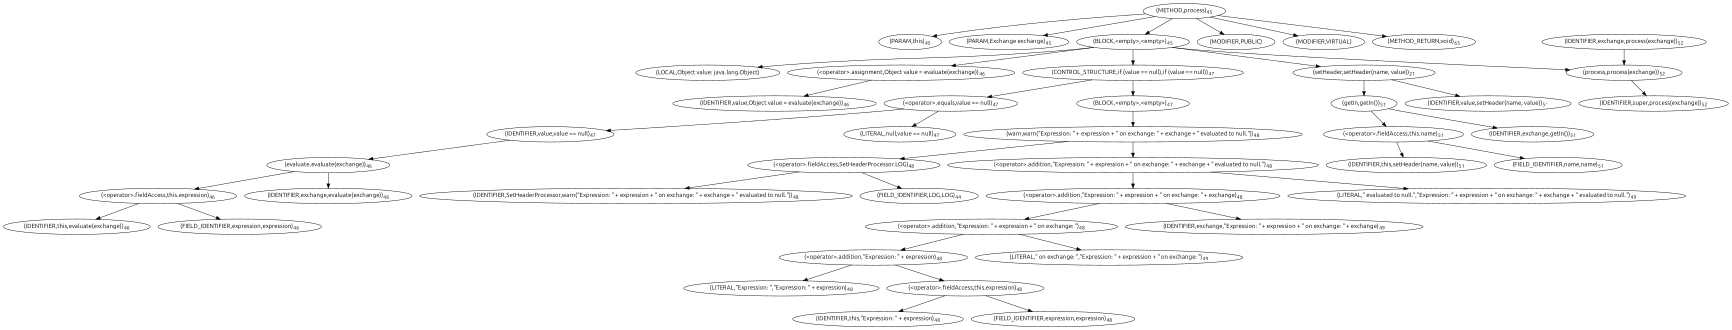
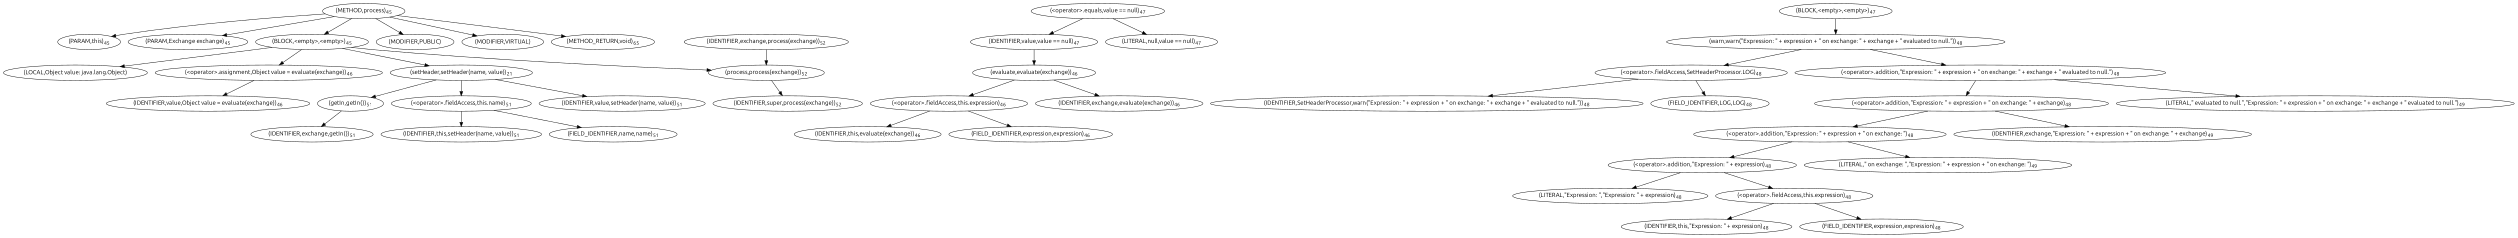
  digraph {
    fontname=Ubuntu
    node [fontname=Ubuntu]
    edge [fontname=Ubuntu]
    n1 [label=<(METHOD,process)<SUB>45</SUB>>]
    n2 [label=<(PARAM,this)<SUB>45</SUB>>]
    n3 [label=<(PARAM,Exchange exchange)<SUB>45</SUB>>]
    n4 [label=<(BLOCK,&lt;empty&gt;,&lt;empty&gt;)<SUB>45</SUB>>]
    n5 [label=<(MODIFIER,PUBLIC)>]
    n6 [label=<(MODIFIER,VIRTUAL)>]
    n7 [label=<(METHOD_RETURN,void)<SUB>65</SUB>>]
    n8 [label=<(LOCAL,Object value: java.lang.Object)>]
    n9 [label=<(&lt;operator&gt;.assignment,Object value = evaluate(exchange))<SUB>46</SUB>>]
-   n10 [label=<(CONTROL_STRUCTURE,if (value == null),if (value == null))<SUB>47</SUB>>]
    n11 [label=<(setHeader,setHeader(name, value))<SUB>21</SUB>>]
    n12 [label=<(process,process(exchange))<SUB>52</SUB>>]
    n13 [label=<(IDENTIFIER,value,Object value = evaluate(exchange))<SUB>46</SUB>>]
    n14 [label=<(&lt;operator&gt;.equals,value == null)<SUB>47</SUB>>]
    n15 [label=<(BLOCK,&lt;empty&gt;,&lt;empty&gt;)<SUB>47</SUB>>]
    n16 [label=<(getIn,getIn())<SUB>51</SUB>>]
    n17 [label=<(&lt;operator&gt;.fieldAccess,this.name)<SUB>51</SUB>>]
    n18 [label=<(IDENTIFIER,value,setHeader(name, value))<SUB>51</SUB>>]
    n19 [label=<(IDENTIFIER,super,process(exchange))<SUB>52</SUB>>]
    n20 [label=<(evaluate,evaluate(exchange))<SUB>46</SUB>>]
    n21 [label=<(&lt;operator&gt;.fieldAccess,this.expression)<SUB>46</SUB>>]
    n22 [label=<(IDENTIFIER,exchange,evaluate(exchange))<SUB>46</SUB>>]
    n23 [label=<(IDENTIFIER,this,evaluate(exchange))<SUB>46</SUB>>]
    n24 [label=<(FIELD_IDENTIFIER,expression,expression)<SUB>46</SUB>>]
    n25 [label=<(IDENTIFIER,value,value == null)<SUB>47</SUB>>]
    n26 [label=<(LITERAL,null,value == null)<SUB>47</SUB>>]
    n27 [label=<(warn,warn(&quot;Expression: &quot; + expression + &quot; on exchange: &quot; + exchange + &quot; evaluated to null.&quot;))<SUB>48</SUB>>]
    n28 [label=<(&lt;operator&gt;.fieldAccess,SetHeaderProcessor.LOG)<SUB>48</SUB>>]
    n29 [label=<(&lt;operator&gt;.addition,&quot;Expression: &quot; + expression + &quot; on exchange: &quot; + exchange + &quot; evaluated to null.&quot;)<SUB>48</SUB>>]
    n30 [label=<(IDENTIFIER,SetHeaderProcessor,warn(&quot;Expression: &quot; + expression + &quot; on exchange: &quot; + exchange + &quot; evaluated to null.&quot;))<SUB>48</SUB>>]
-   n31 [label=<(FIELD_IDENTIFIER,LOG,LOG)<SUB>44</SUB>>]
+   n31 [label=<(FIELD_IDENTIFIER,LOG,LOG)<SUB>48</SUB>>]
    n32 [label=<(&lt;operator&gt;.addition,&quot;Expression: &quot; + expression + &quot; on exchange: &quot; + exchange)<SUB>48</SUB>>]
    n33 [label=<(LITERAL,&quot; evaluated to null.&quot;,&quot;Expression: &quot; + expression + &quot; on exchange: &quot; + exchange + &quot; evaluated to null.&quot;)<SUB>49</SUB>>]
    n34 [label=<(&lt;operator&gt;.addition,&quot;Expression: &quot; + expression + &quot; on exchange: &quot;)<SUB>48</SUB>>]
    n35 [label=<(IDENTIFIER,exchange,&quot;Expression: &quot; + expression + &quot; on exchange: &quot; + exchange)<SUB>49</SUB>>]
    n36 [label=<(&lt;operator&gt;.addition,&quot;Expression: &quot; + expression)<SUB>48</SUB>>]
    n37 [label=<(LITERAL,&quot; on exchange: &quot;,&quot;Expression: &quot; + expression + &quot; on exchange: &quot;)<SUB>49</SUB>>]
    n38 [label=<(LITERAL,&quot;Expression: &quot;,&quot;Expression: &quot; + expression)<SUB>48</SUB>>]
    n39 [label=<(&lt;operator&gt;.fieldAccess,this.expression)<SUB>48</SUB>>]
    n40 [label=<(IDENTIFIER,this,&quot;Expression: &quot; + expression)<SUB>48</SUB>>]
    n41 [label=<(FIELD_IDENTIFIER,expression,expression)<SUB>48</SUB>>]
    n42 [label=<(IDENTIFIER,exchange,getIn())<SUB>51</SUB>>]
    n43 [label=<(IDENTIFIER,this,setHeader(name, value))<SUB>51</SUB>>]
    n44 [label=<(FIELD_IDENTIFIER,name,name)<SUB>51</SUB>>]
    n45 [label=<(IDENTIFIER,exchange,process(exchange))<SUB>52</SUB>>]
    n1 -> n2
    n1 -> n3
    n1 -> n4
    n1 -> n5
    n1 -> n6
    n1 -> n7
    n4 -> n8
    n4 -> n9
-   n4 -> n10
    n4 -> n11
    n4 -> n12
    n9 -> n13
-   n10 -> n14
-   n10 -> n15
    n11 -> n16
-   n16 -> n17
+   n11 -> n17
    n11 -> n18
    n12 -> n19
    n14 -> n25
    n14 -> n26
    n15 -> n27
    n16 -> n42
    n17 -> n43
    n17 -> n44
    n20 -> n21
    n20 -> n22
    n21 -> n23
    n21 -> n24
    n25 -> n20
    n27 -> n28
    n27 -> n29
    n28 -> n30
    n28 -> n31
    n29 -> n32
    n29 -> n33
    n32 -> n34
    n32 -> n35
    n34 -> n36
    n34 -> n37
    n36 -> n38
    n36 -> n39
    n39 -> n40
    n39 -> n41
    n45 -> n12
  }
